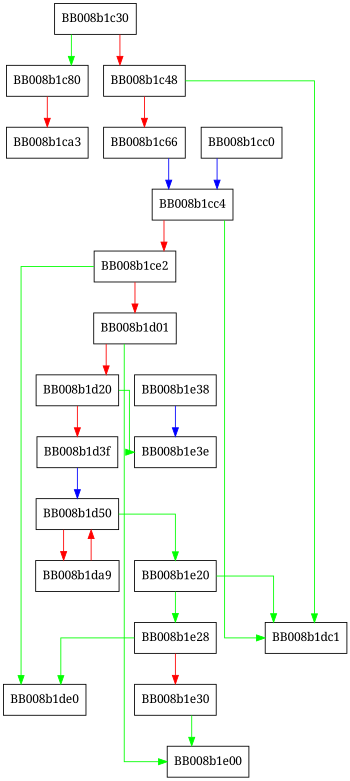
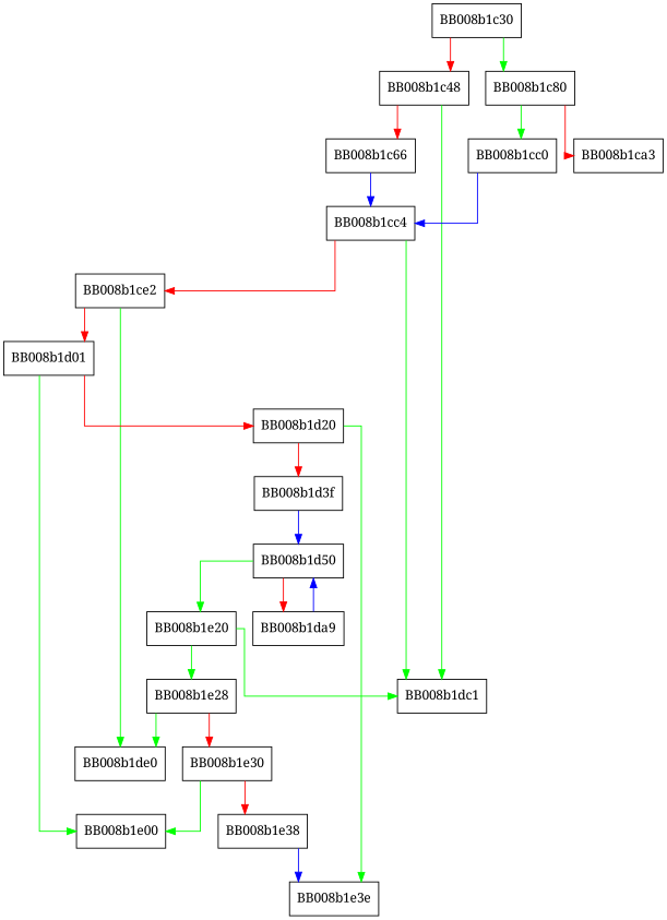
  digraph {
    fontname="Noto Serif"
    splines=ortho
    node [fontname="Noto Serif" shape=box]
    edge [color=green fontname="Noto Serif"]
    BB008b1c30
    BB008b1c80
    BB008b1c48
    BB008b1cc0
    BB008b1ca3
    n6 [label=BB008b1dc1]
    BB008b1c66
    BB008b1cc4
    BB008b1ce2
    BB008b1de0
    BB008b1d01
    BB008b1e00
    BB008b1d20
    BB008b1e3e
    BB008b1d3f
    BB008b1d50
    BB008b1e20
    BB008b1da9
    BB008b1e28
    BB008b1e30
    BB008b1e38
    BB008b1c30 -> BB008b1c80
    BB008b1c30 -> BB008b1c48 [color=red]
+   BB008b1c80 -> BB008b1cc0
    BB008b1c80 -> BB008b1ca3 [color=red]
    BB008b1c48 -> n6
    BB008b1c48 -> BB008b1c66 [color=red]
    BB008b1cc0 -> BB008b1cc4 [color=blue]
    BB008b1c66 -> BB008b1cc4 [color=blue]
    BB008b1cc4 -> n6
    BB008b1cc4 -> BB008b1ce2 [color=red]
    BB008b1ce2 -> BB008b1de0
    BB008b1ce2 -> BB008b1d01 [color=red]
    BB008b1d01 -> BB008b1e00
    BB008b1d01 -> BB008b1d20 [color=red]
    BB008b1d20 -> BB008b1e3e
    BB008b1d20 -> BB008b1d3f [color=red]
    BB008b1d3f -> BB008b1d50 [color=blue]
    BB008b1d50 -> BB008b1e20
    BB008b1d50 -> BB008b1da9 [color=red]
    BB008b1e20 -> n6
    BB008b1e20 -> BB008b1e28
-   BB008b1da9 -> BB008b1d50 [color=red]
+   BB008b1da9 -> BB008b1d50 [color=blue]
    BB008b1e28 -> BB008b1de0
    BB008b1e28 -> BB008b1e30 [color=red]
    BB008b1e30 -> BB008b1e00
+   BB008b1e30 -> BB008b1e38 [color=red]
    BB008b1e38 -> BB008b1e3e [color=blue]
  }
